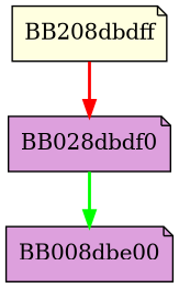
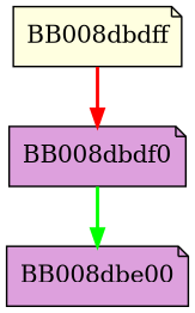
  digraph {
    splines=ortho
    node [fillcolor=plum shape=note style=filled]
    edge [style=bold]
-   BB008dbdf0 [label=BB028dbdf0]
+   BB008dbdf0
    BB008dbe00
-   BB008dbdff [fillcolor=lightyellow label=BB208dbdff]
+   BB008dbdff [fillcolor=lightyellow]
    BB008dbdf0 -> BB008dbe00 [color=green]
    BB008dbdff -> BB008dbdf0 [color=red]
  }
